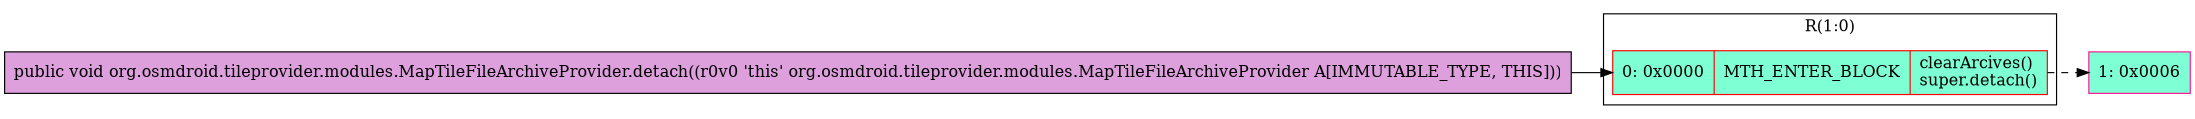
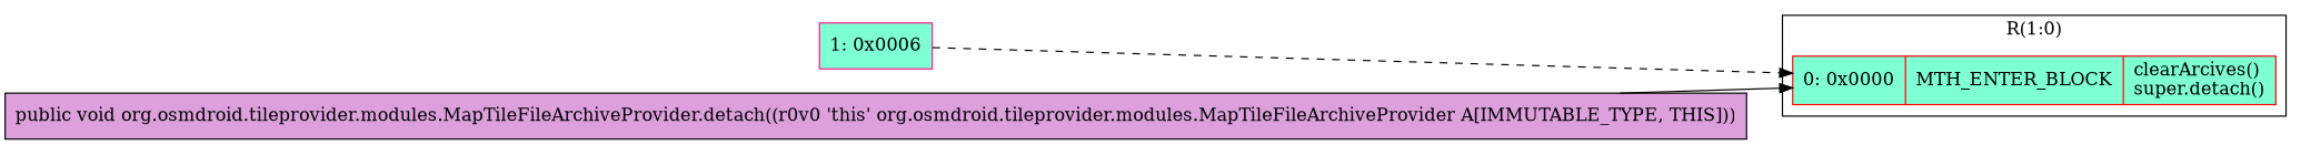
  digraph {
    rankdir=LR
    node [shape=record style=filled fillcolor=aquamarine]
    n1 [color=red label="{0\:\ 0x0000|MTH_ENTER_BLOCK\l|clearArcives()\lsuper.detach()\l}"]
    n2 [color=deeppink label="{1\:\ 0x0006}"]
    n3 [label="{public void org.osmdroid.tileprovider.modules.MapTileFileArchiveProvider.detach((r0v0 'this' org.osmdroid.tileprovider.modules.MapTileFileArchiveProvider A[IMMUTABLE_TYPE, THIS])) }" fillcolor=plum color=black]
    subgraph cluster_1 {
      label="R(1:0)"
      n1
    }
-   n1 -> n2 [style=dashed]
+   n2 -> n1 [style=dashed]
    n3 -> n1 [style=solid]
  }
